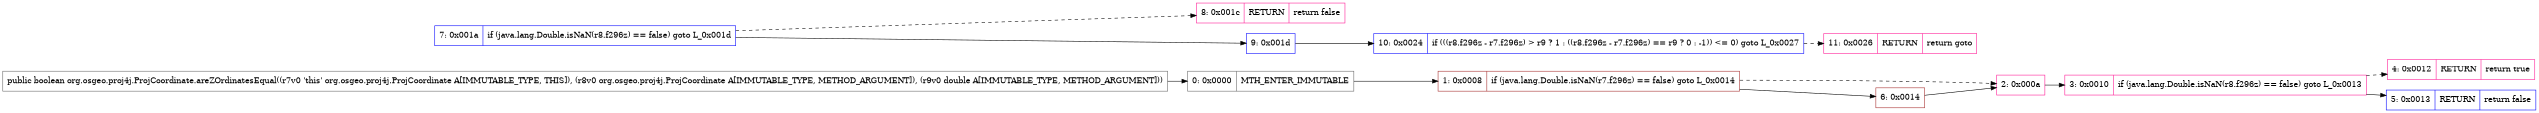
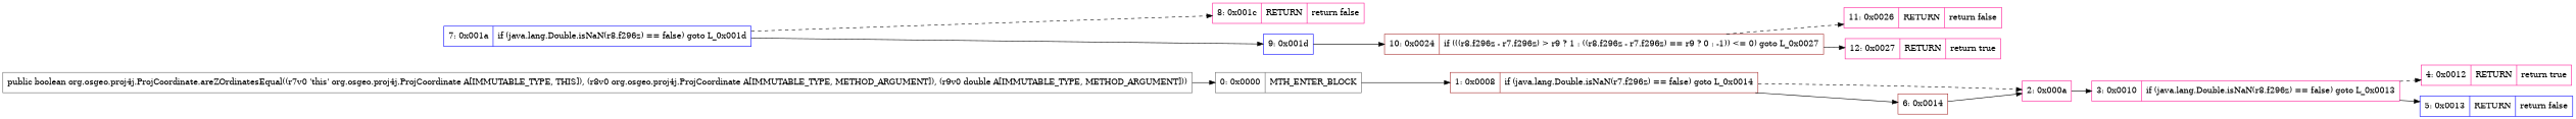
  digraph {
    rankdir=LR
    node [color=deeppink shape=record]
-   n1 [color=gray40 label="{0\:\ 0x0000|MTH_ENTER_IMMUTABLE\l}"]
+   n1 [color=gray40 label="{0\:\ 0x0000|MTH_ENTER_BLOCK\l}"]
    n2 [color=brown label="{1\:\ 0x0008|if (java.lang.Double.isNaN(r7.f296z) == false) goto L_0x0014\l}"]
    n3 [label="{2\:\ 0x000a}"]
    n4 [color=brown label="{6\:\ 0x0014}"]
    n5 [label="{3\:\ 0x0010|if (java.lang.Double.isNaN(r8.f296z) == false) goto L_0x0013\l}"]
    n6 [label="{4\:\ 0x0012|RETURN\l|return true\l}"]
    n7 [color=blue label="{5\:\ 0x0013|RETURN\l|return false\l}"]
    n8 [color=blue label="{7\:\ 0x001a|if (java.lang.Double.isNaN(r8.f296z) == false) goto L_0x001d\l}"]
    n9 [label="{8\:\ 0x001c|RETURN\l|return false\l}"]
    n10 [color=blue label="{9\:\ 0x001d}"]
-   n11 [color=blue label="{10\:\ 0x0024|if (((r8.f296z \- r7.f296z) \> r9 ? 1 : ((r8.f296z \- r7.f296z) == r9 ? 0 : \-1)) \<= 0) goto L_0x0027\l}"]
-   n12 [label="{11\:\ 0x0026|RETURN\l|return goto\l}"]
+   n11 [color=brown label="{10\:\ 0x0024|if (((r8.f296z \- r7.f296z) \> r9 ? 1 : ((r8.f296z \- r7.f296z) == r9 ? 0 : \-1)) \<= 0) goto L_0x0027\l}"]
+   n12 [label="{11\:\ 0x0026|RETURN\l|return false\l}"]
+   n13 [label="{12\:\ 0x0027|RETURN\l|return true\l}"]
    n14 [color=gray40 label="{public boolean org.osgeo.proj4j.ProjCoordinate.areZOrdinatesEqual((r7v0 'this' org.osgeo.proj4j.ProjCoordinate A[IMMUTABLE_TYPE, THIS]), (r8v0 org.osgeo.proj4j.ProjCoordinate A[IMMUTABLE_TYPE, METHOD_ARGUMENT]), (r9v0 double A[IMMUTABLE_TYPE, METHOD_ARGUMENT])) }"]
    n1 -> n2
    n2 -> n3 [style=dashed]
    n2 -> n4
    n3 -> n5
    n4 -> n3
    n5 -> n6 [style=dashed]
    n5 -> n7
    n8 -> n9 [style=dashed]
    n8 -> n10
    n10 -> n11
    n11 -> n12 [style=dashed]
+   n11 -> n13
    n14 -> n1
  }
